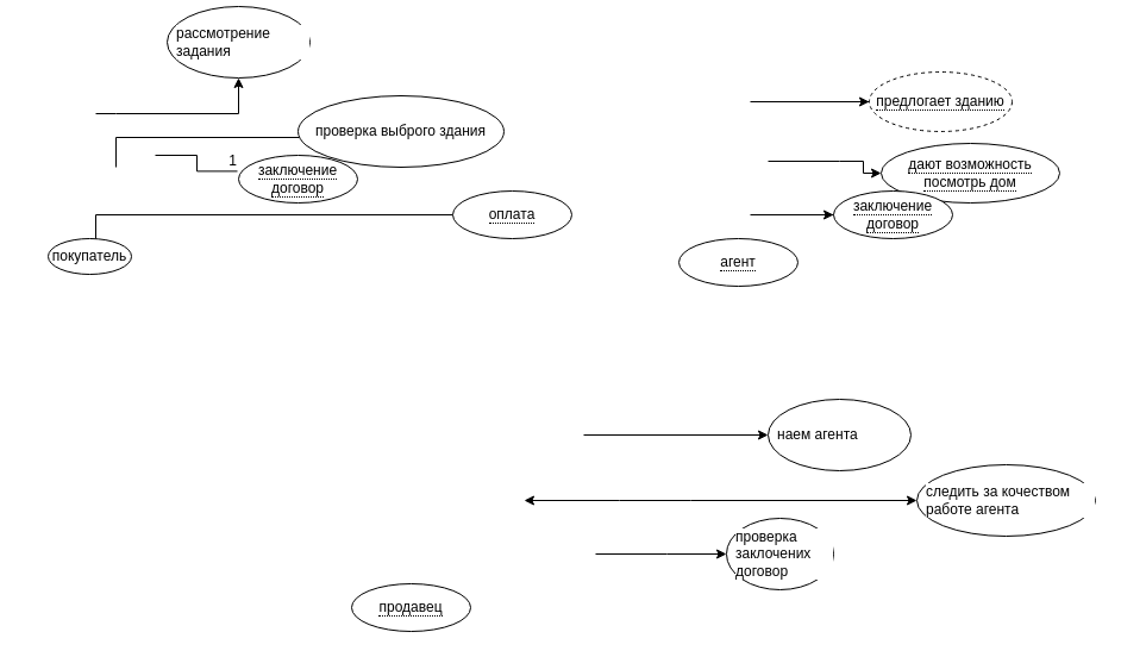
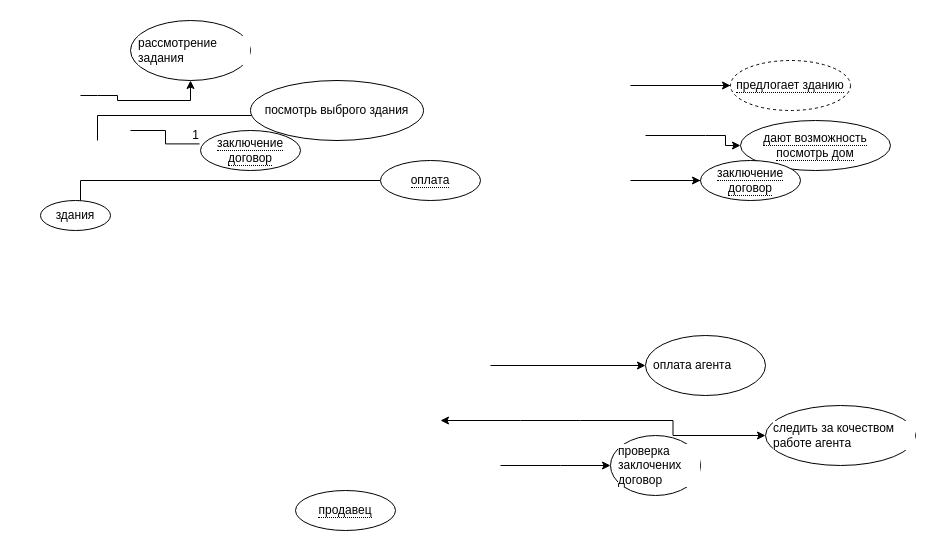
  <mxCell id="0" />
  <mxCell id="1" parent="0" />
  <mxCell id="2" value="" style="shape=image;html=1;verticalAlign=top;verticalLabelPosition=bottom;labelBackgroundColor=#ffffff;imageAspect=0;aspect=fixed;image=https://cdn4.iconfinder.com/data/icons/aiga-symbol-signs/492/aiga_toilet_men-128.png;strokeColor=#000000;" vertex="1" parent="1"><mxGeometry x="20" y="75" width="110" height="110" as="geometry" /></mxCell>
  <mxCell id="3" value="" style="shape=image;html=1;verticalAlign=top;verticalLabelPosition=bottom;labelBackgroundColor=#ffffff;imageAspect=0;aspect=fixed;image=https://cdn4.iconfinder.com/data/icons/aiga-symbol-signs/492/aiga_toilet_men-128.png" vertex="1" parent="1"><mxGeometry x="560" y="75" width="120" height="120" as="geometry" /></mxCell>
  <mxCell id="4" value="" style="shape=image;html=1;verticalAlign=top;verticalLabelPosition=bottom;labelBackgroundColor=#ffffff;imageAspect=0;aspect=fixed;image=https://cdn4.iconfinder.com/data/icons/aiga-symbol-signs/492/aiga_toilet_men-128.png" vertex="1" parent="1"><mxGeometry x="410" y="350" width="140" height="140" as="geometry" /></mxCell>
  <mxCell id="5" value="" style="edgeStyle=orthogonalEdgeStyle;rounded=0;orthogonalLoop=1;jettySize=auto;html=1;" edge="1" parent="1" source="6" target="8"><mxGeometry relative="1" as="geometry" /></mxCell>
  <mxCell id="6" value="" style="line;strokeWidth=1;rotatable=0;dashed=0;labelPosition=right;align=left;verticalAlign=middle;spacingTop=0;spacingLeft=6;points=[];portConstraint=eastwest;" vertex="1" parent="1"><mxGeometry x="80" y="90" width="17" height="10" as="geometry" /></mxCell>
  <mxCell id="7" value="" style="endArrow=none;html=1;rounded=0;edgeStyle=orthogonalEdgeStyle;" edge="1" parent="1" target="10"><mxGeometry relative="1" as="geometry"><mxPoint x="97" y="140" as="sourcePoint" /><mxPoint x="237" y="140" as="targetPoint" /><Array as="points"><mxPoint x="97" y="115" /></Array></mxGeometry></mxCell>
- <mxCell id="8" value="рассмотрение задания" style="ellipse;whiteSpace=wrap;html=1;dashed=0;align=left;strokeWidth=1;labelBackgroundColor=#ffffff;spacingTop=0;spacingLeft=6;" vertex="1" parent="1"><mxGeometry x="140" y="5" width="120" height="60" as="geometry" /></mxCell>
- <mxCell id="9" value="покупатель" style="ellipse;whiteSpace=wrap;html=1;align=center;strokeColor=#000000;" vertex="1" parent="1"><mxGeometry x="40" y="200" width="70" height="30" as="geometry" /></mxCell>
- <mxCell id="10" value="проверка выброго здания" style="ellipse;whiteSpace=wrap;html=1;align=center;strokeColor=#000000;" vertex="1" parent="1"><mxGeometry x="250" y="80" width="173" height="60" as="geometry" /></mxCell>
+ <mxCell id="8" value="рассмотрение задания" style="ellipse;whiteSpace=wrap;html=1;dashed=0;align=left;strokeWidth=1;labelBackgroundColor=#ffffff;spacingTop=0;spacingLeft=6;" vertex="1" parent="1"><mxGeometry x="130" y="20" width="120" height="60" as="geometry" /></mxCell>
+ <mxCell id="9" value="здания" style="ellipse;whiteSpace=wrap;html=1;align=center;strokeColor=#000000;" vertex="1" parent="1"><mxGeometry x="40" y="200" width="70" height="30" as="geometry" /></mxCell>
+ <mxCell id="10" value="посмотрь выброго здания" style="ellipse;whiteSpace=wrap;html=1;align=center;strokeColor=#000000;" vertex="1" parent="1"><mxGeometry x="250" y="80" width="173" height="60" as="geometry" /></mxCell>
  <mxCell id="11" value="" style="endArrow=none;html=1;rounded=0;edgeStyle=orthogonalEdgeStyle;entryX=-0.01;entryY=0.335;entryDx=0;entryDy=0;entryPerimeter=0;" edge="1" parent="1" source="2" target="13"><mxGeometry relative="1" as="geometry"><mxPoint x="100" y="150" as="sourcePoint" /><mxPoint x="200" y="150" as="targetPoint" /><Array as="points" /></mxGeometry></mxCell>
  <mxCell id="12" value="1" style="resizable=0;html=1;align=right;verticalAlign=bottom;strokeColor=#000000;" connectable="0" vertex="1" parent="11"><mxGeometry x="1" relative="1" as="geometry" /></mxCell>
  <mxCell id="13" value="&lt;span style=&quot;border-bottom: 1px dotted&quot;&gt;заключение договор&lt;/span&gt;" style="ellipse;whiteSpace=wrap;html=1;align=center;strokeColor=#000000;" vertex="1" parent="1"><mxGeometry x="200" y="130" width="100" height="40" as="geometry" /></mxCell>
  <mxCell id="14" value="" style="endArrow=none;html=1;rounded=0;edgeStyle=orthogonalEdgeStyle;" edge="1" parent="1" target="15"><mxGeometry relative="1" as="geometry"><mxPoint x="80" y="200" as="sourcePoint" /><mxPoint x="240" y="200" as="targetPoint" /><Array as="points"><mxPoint x="80" y="180" /></Array></mxGeometry></mxCell>
  <mxCell id="15" value="&lt;span style=&quot;border-bottom: 1px dotted&quot;&gt;оплата&lt;/span&gt;" style="ellipse;whiteSpace=wrap;html=1;align=center;strokeColor=#000000;" vertex="1" parent="1"><mxGeometry x="380" y="160" width="100" height="40" as="geometry" /></mxCell>
- <mxCell id="16" value="&lt;span style=&quot;border-bottom: 1px dotted&quot;&gt;агент&lt;/span&gt;" style="ellipse;whiteSpace=wrap;html=1;align=center;strokeColor=#000000;" vertex="1" parent="1"><mxGeometry x="570" y="200" width="100" height="40" as="geometry" /></mxCell>
  <mxCell id="17" value="" style="edgeStyle=orthogonalEdgeStyle;rounded=0;orthogonalLoop=1;jettySize=auto;html=1;" edge="1" parent="1" source="18" target="19"><mxGeometry relative="1" as="geometry" /></mxCell>
  <mxCell id="18" value="" style="line;strokeWidth=1;rotatable=0;dashed=0;labelPosition=right;align=left;verticalAlign=middle;spacingTop=0;spacingLeft=6;points=[];portConstraint=eastwest;" vertex="1" parent="1"><mxGeometry x="630" y="80" width="90" height="10" as="geometry" /></mxCell>
  <mxCell id="19" value="&lt;span style=&quot;border-bottom: 1px dotted&quot;&gt;предлогает зданию&lt;/span&gt;" style="ellipse;whiteSpace=wrap;html=1;align=center;strokeColor=#000000;dashed=1;" vertex="1" parent="1"><mxGeometry x="730" y="60" width="120" height="50" as="geometry" /></mxCell>
  <mxCell id="20" value="" style="edgeStyle=orthogonalEdgeStyle;rounded=0;orthogonalLoop=1;jettySize=auto;html=1;" edge="1" parent="1" source="21" target="22"><mxGeometry relative="1" as="geometry" /></mxCell>
  <mxCell id="21" value="" style="line;strokeWidth=1;rotatable=0;dashed=0;labelPosition=right;align=left;verticalAlign=middle;spacingTop=0;spacingLeft=6;points=[];portConstraint=eastwest;" vertex="1" parent="1"><mxGeometry x="645" y="130" width="60" height="10" as="geometry" /></mxCell>
  <mxCell id="22" value="&lt;span style=&quot;border-bottom: 1px dotted&quot;&gt;дают возможность посмотрь дом&lt;/span&gt;" style="ellipse;whiteSpace=wrap;html=1;align=center;strokeColor=#000000;" vertex="1" parent="1"><mxGeometry x="740" y="120" width="150" height="50" as="geometry" /></mxCell>
  <mxCell id="23" value="" style="edgeStyle=orthogonalEdgeStyle;rounded=0;orthogonalLoop=1;jettySize=auto;html=1;" edge="1" parent="1" source="24" target="25"><mxGeometry relative="1" as="geometry" /></mxCell>
  <mxCell id="24" value="" style="line;strokeWidth=1;rotatable=0;dashed=0;labelPosition=right;align=left;verticalAlign=middle;spacingTop=0;spacingLeft=6;points=[];portConstraint=eastwest;" vertex="1" parent="1"><mxGeometry x="630" y="175" width="60" height="10" as="geometry" /></mxCell>
  <mxCell id="25" value="&lt;span style=&quot;border-bottom: 1px dotted&quot;&gt;заключение договор&lt;/span&gt;" style="ellipse;whiteSpace=wrap;html=1;align=center;strokeColor=#000000;" vertex="1" parent="1"><mxGeometry x="700" y="160" width="100" height="40" as="geometry" /></mxCell>
  <mxCell id="26" value="&lt;span style=&quot;border-bottom: 1px dotted&quot;&gt;продавец&lt;/span&gt;" style="ellipse;whiteSpace=wrap;html=1;align=center;strokeColor=#000000;" vertex="1" parent="1"><mxGeometry x="295" y="490" width="100" height="40" as="geometry" /></mxCell>
  <mxCell id="27" value="" style="edgeStyle=orthogonalEdgeStyle;rounded=0;orthogonalLoop=1;jettySize=auto;html=1;" edge="1" parent="1" source="28" target="29"><mxGeometry relative="1" as="geometry" /></mxCell>
  <mxCell id="28" value="" style="line;strokeWidth=1;rotatable=0;dashed=0;labelPosition=right;align=left;verticalAlign=middle;spacingTop=0;spacingLeft=6;points=[];portConstraint=eastwest;" vertex="1" parent="1"><mxGeometry x="490" y="360" width="60" height="10" as="geometry" /></mxCell>
- <mxCell id="29" value="наем агента" style="ellipse;whiteSpace=wrap;html=1;dashed=0;align=left;strokeWidth=1;labelBackgroundColor=#ffffff;spacingTop=0;spacingLeft=6;" vertex="1" parent="1"><mxGeometry x="645" y="335" width="120" height="60" as="geometry" /></mxCell>
+ <mxCell id="29" value="оплата агента" style="ellipse;whiteSpace=wrap;html=1;dashed=0;align=left;strokeWidth=1;labelBackgroundColor=#ffffff;spacingTop=0;spacingLeft=6;" vertex="1" parent="1"><mxGeometry x="645" y="335" width="120" height="60" as="geometry" /></mxCell>
  <mxCell id="30" value="" style="line;strokeWidth=1;rotatable=0;dashed=0;labelPosition=right;align=left;verticalAlign=middle;spacingTop=0;spacingLeft=6;points=[];portConstraint=eastwest;" vertex="1" parent="1"><mxGeometry y="360" width="60" height="10" as="geometry" x="510" /></mxCell>
  <mxCell id="31" value="" style="line;strokeWidth=1;rotatable=0;dashed=0;labelPosition=right;align=left;verticalAlign=middle;spacingTop=0;spacingLeft=6;points=[];portConstraint=eastwest;" vertex="1" parent="1"><mxGeometry y="360" width="60" height="10" as="geometry" x="510" /></mxCell>
  <mxCell id="32" value="" style="edgeStyle=orthogonalEdgeStyle;rounded=0;orthogonalLoop=1;jettySize=auto;html=1;" edge="1" parent="1" source="34" target="35"><mxGeometry relative="1" as="geometry" /></mxCell>
  <mxCell id="33" value="" style="edgeStyle=orthogonalEdgeStyle;rounded=0;orthogonalLoop=1;jettySize=auto;html=1;" edge="1" parent="1" source="34"><mxGeometry relative="1" as="geometry"><mxPoint x="440" y="420" as="targetPoint" /></mxGeometry></mxCell>
  <mxCell id="34" value="" style="line;strokeWidth=1;rotatable=0;dashed=0;labelPosition=right;align=left;verticalAlign=middle;spacingTop=0;spacingLeft=6;points=[];portConstraint=eastwest;" vertex="1" parent="1"><mxGeometry x="520" y="415" width="60" height="10" as="geometry" /></mxCell>
- <mxCell id="35" value="следить за кочеством работе агента" style="ellipse;whiteSpace=wrap;html=1;dashed=0;align=left;strokeWidth=1;labelBackgroundColor=#ffffff;spacingTop=0;spacingLeft=6;" vertex="1" parent="1"><mxGeometry x="770" y="390" width="150" height="60" as="geometry" /></mxCell>
+ <mxCell id="35" value="следить за кочеством работе агента" style="ellipse;whiteSpace=wrap;html=1;dashed=0;align=left;strokeWidth=1;labelBackgroundColor=#ffffff;spacingTop=0;spacingLeft=6;" vertex="1" parent="1"><mxGeometry x="765" y="405" width="150" height="60" as="geometry" /></mxCell>
  <mxCell id="36" value="" style="edgeStyle=orthogonalEdgeStyle;rounded=0;orthogonalLoop=1;jettySize=auto;html=1;" edge="1" parent="1" source="37" target="38"><mxGeometry relative="1" as="geometry" /></mxCell>
  <mxCell id="37" value="" style="line;strokeWidth=1;rotatable=0;dashed=0;labelPosition=right;align=left;verticalAlign=middle;spacingTop=0;spacingLeft=6;points=[];portConstraint=eastwest;" vertex="1" parent="1"><mxGeometry x="500" y="460" width="60" height="10" as="geometry" /></mxCell>
  <mxCell id="38" value="проверка заклочених договор" style="ellipse;whiteSpace=wrap;html=1;dashed=0;align=left;strokeWidth=1;labelBackgroundColor=#ffffff;spacingTop=0;spacingLeft=6;" vertex="1" parent="1"><mxGeometry x="610" y="435" width="90" height="60" as="geometry" /></mxCell>
